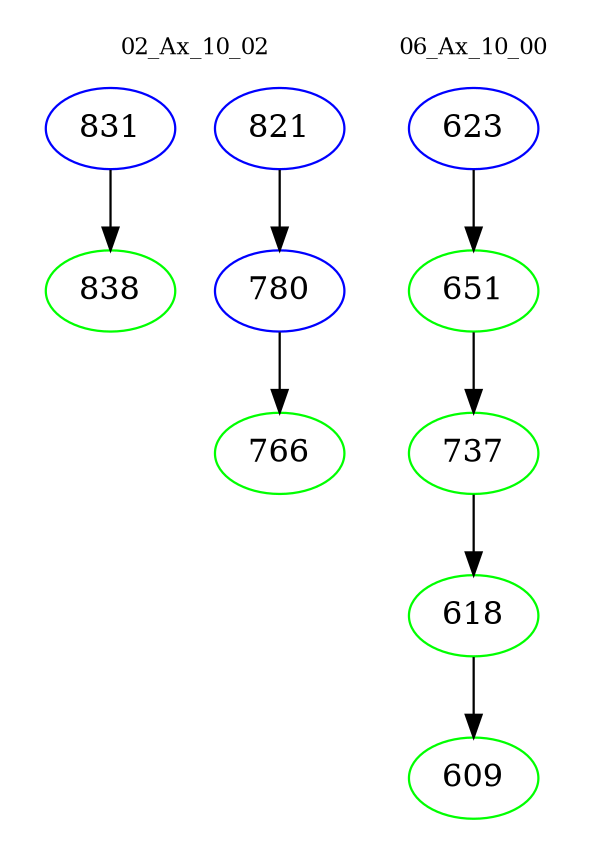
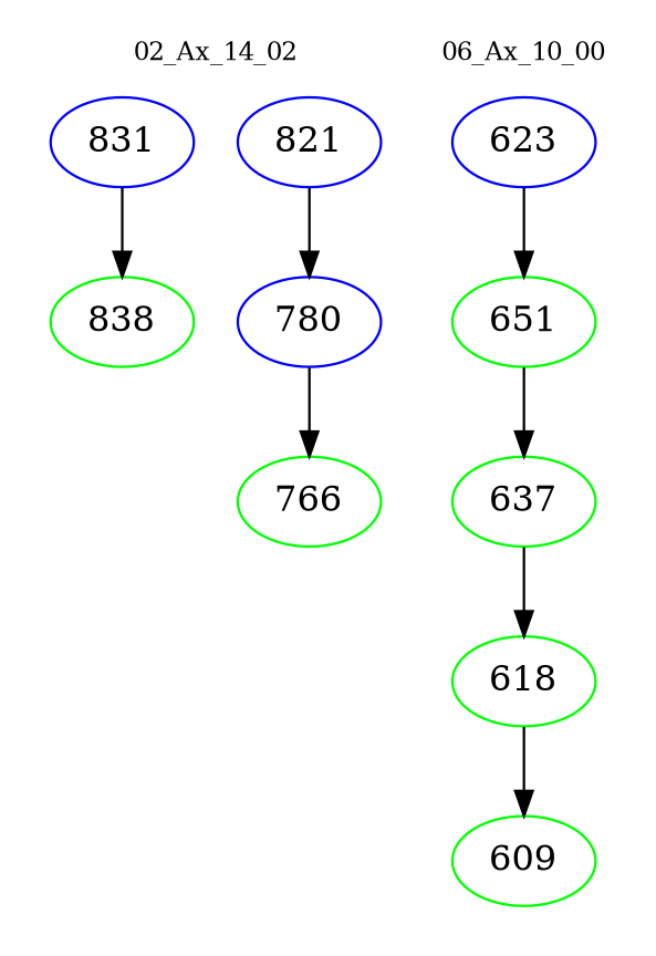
  digraph {
    node [color=green]
    edge [color=black]
    n1 [color=blue label=821]
    n2 [color=blue label=780]
    n3 [color=blue label=831]
    n4 [label=766]
    n5 [label=838]
    n6 [color=blue label=623]
    n7 [label=618]
    n8 [label=651]
    n9 [label=609]
-   n10 [label=737]
+   n10 [label=637]
    subgraph cluster_1 {
      color=white
      fontsize=10
-     label="02_Ax_10_02"
+     label="02_Ax_14_02"
      n1
      n2
      n3
      n4
      n5
    }
    subgraph cluster_2 {
      color=white
      fontsize=10
      label="06_Ax_10_00"
      n6
      n7
      n8
      n9
      n10
    }
    n1 -> n2
    n2 -> n4
    n3 -> n5
    n6 -> n8
    n7 -> n9
    n8 -> n10
    n10 -> n7
  }
